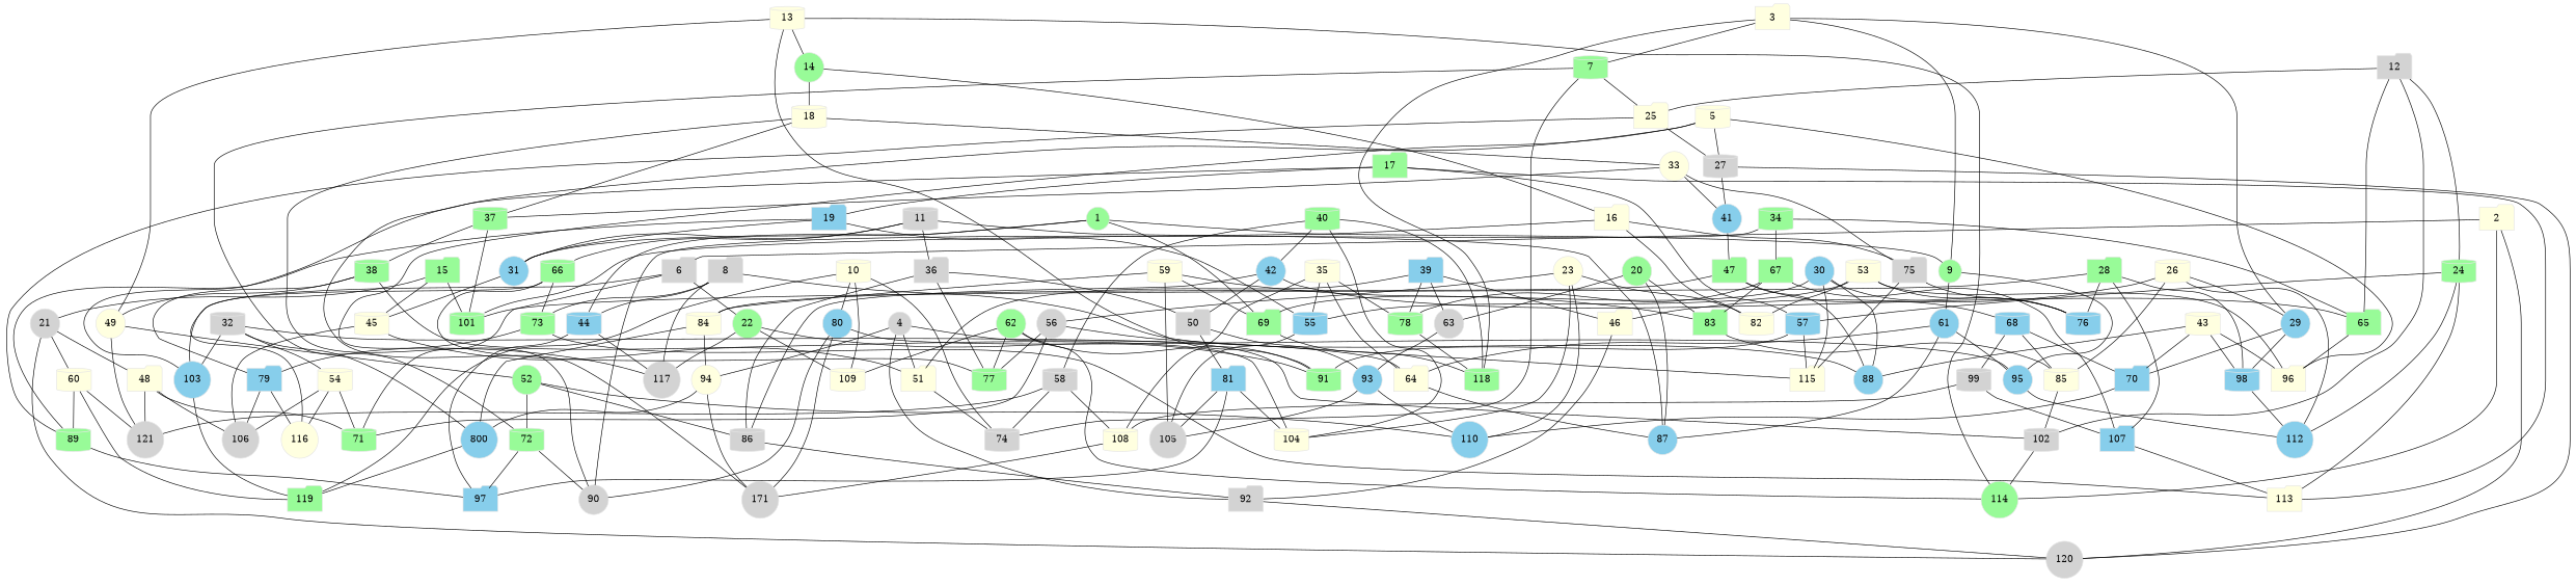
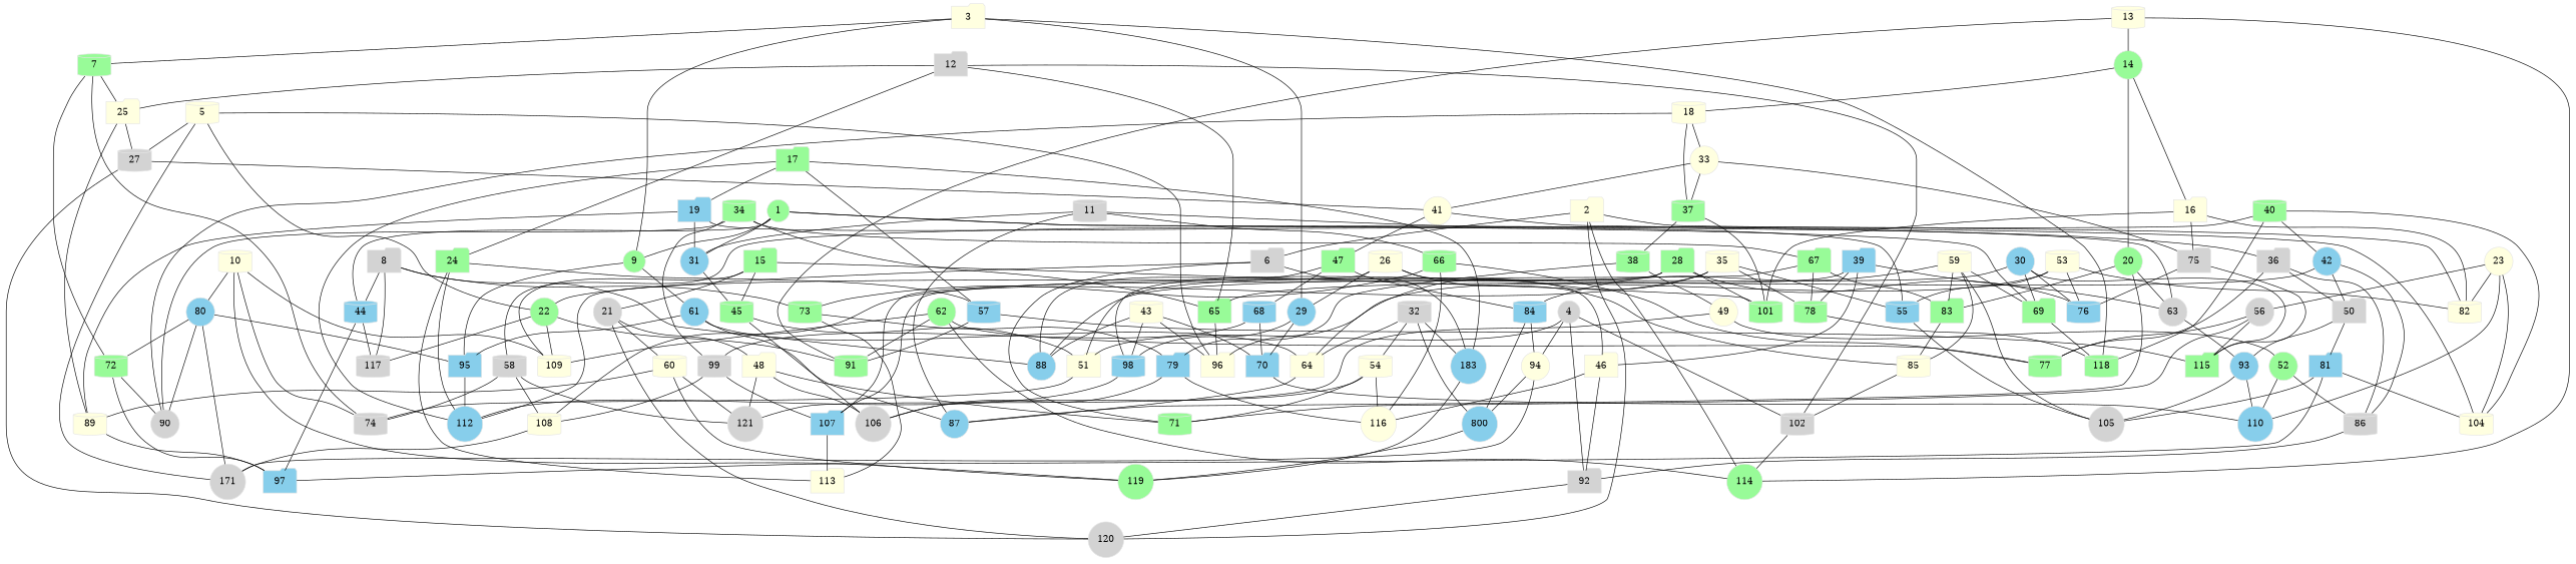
  graph {
    node [color=gray90 fillcolor=lightyellow shape=cylinder style=filled]
    1 [fillcolor=palegreen shape=circle]
    9 [fillcolor=palegreen shape=circle]
    31 [fillcolor=skyblue shape=circle]
    44 [fillcolor=skyblue]
    69 [fillcolor=palegreen shape=folder]
    61 [fillcolor=skyblue shape=circle]
-   95 [fillcolor=skyblue shape=circle]
-   45
-   117 [fillcolor=lightgrey shape=circle]
+   95 [fillcolor=skyblue shape=folder]
+   45 [fillcolor=palegreen]
+   117 [fillcolor=lightgrey]
    97 [fillcolor=skyblue shape=folder]
    118 [fillcolor=palegreen]
    2 [shape=folder]
    6 [fillcolor=lightgrey shape=folder]
    82
    114 [fillcolor=palegreen shape=circle]
    120 [fillcolor=lightgrey shape=circle]
    22 [fillcolor=palegreen shape=circle]
    71 [fillcolor=palegreen]
-   103 [fillcolor=skyblue shape=circle]
+   103 [fillcolor=skyblue shape=circle label=183]
    3 [shape=folder]
    7 [fillcolor=palegreen]
    29 [fillcolor=skyblue shape=circle]
    25 [shape=folder]
    72 [fillcolor=palegreen]
    74 [fillcolor=lightgrey]
    98 [fillcolor=skyblue]
    70 [fillcolor=skyblue shape=folder]
    4 [fillcolor=lightgrey shape=circle]
    51 [shape=folder]
    92 [fillcolor=lightgrey shape=folder]
    94 [shape=circle]
    102 [fillcolor=lightgrey]
    n33 [fillcolor=lightgrey label=171 shape=circle]
    n34 [fillcolor=skyblue label=800 shape=circle]
    5
    27 [fillcolor=lightgrey]
    96 [shape=folder]
-   41 [fillcolor=skyblue shape=circle]
+   41 [shape=circle]
    109
    91 [fillcolor=palegreen]
-   119 [fillcolor=palegreen shape=folder]
-   89 [fillcolor=palegreen]
+   119 [fillcolor=palegreen shape=circle]
+   89
    90 [fillcolor=lightgrey shape=circle]
    8 [fillcolor=lightgrey shape=folder]
    73 [fillcolor=palegreen]
    88 [fillcolor=skyblue shape=circle]
    113 [shape=folder]
    79 [fillcolor=skyblue shape=folder]
    87 [fillcolor=skyblue shape=circle]
    64 [shape=folder]
    112 [fillcolor=skyblue shape=circle]
    10
    80 [fillcolor=skyblue shape=circle]
    11 [fillcolor=lightgrey]
    36 [fillcolor=lightgrey shape=folder]
    66 [fillcolor=palegreen]
    50 [fillcolor=lightgrey shape=folder]
    77 [fillcolor=palegreen]
    86 [fillcolor=lightgrey]
    116 [shape=circle]
    12 [fillcolor=lightgrey shape=folder]
-   24 [fillcolor=palegreen]
+   24 [fillcolor=palegreen shape=folder]
    65 [fillcolor=palegreen shape=folder]
    57 [fillcolor=skyblue]
    13
    14 [fillcolor=palegreen shape=circle]
    49 [shape=circle]
    16 [shape=folder]
    18
    20 [fillcolor=palegreen shape=circle]
    121 [fillcolor=lightgrey shape=circle]
    52 [fillcolor=palegreen shape=circle]
    101 [fillcolor=palegreen]
    75 [fillcolor=lightgrey shape=folder]
    33 [shape=circle]
    37 [fillcolor=palegreen]
    63 [fillcolor=lightgrey shape=circle]
    83 [fillcolor=palegreen shape=folder]
    15 [fillcolor=palegreen shape=folder]
    21 [fillcolor=lightgrey shape=circle]
    48 [shape=folder]
    60
    106 [fillcolor=lightgrey shape=circle]
    76 [fillcolor=skyblue]
-   115 [shape=folder]
+   115 [fillcolor=palegreen shape=folder]
    17 [fillcolor=palegreen shape=folder]
    19 [fillcolor=skyblue shape=folder]
    55 [fillcolor=skyblue]
    38 [fillcolor=palegreen]
    105 [fillcolor=lightgrey shape=circle]
    93 [fillcolor=skyblue shape=circle]
    85
    23 [shape=circle]
    56 [fillcolor=lightgrey shape=circle]
    104
    110 [fillcolor=skyblue shape=circle]
    26
    46 [shape=folder]
    47 [fillcolor=palegreen shape=folder]
    28 [fillcolor=palegreen shape=folder]
    107 [fillcolor=skyblue shape=folder]
    30 [fillcolor=skyblue shape=circle]
    32 [fillcolor=lightgrey]
    54
    34 [fillcolor=palegreen]
    67 [fillcolor=palegreen shape=folder]
    99 [fillcolor=lightgrey]
    78 [fillcolor=palegreen]
    108
    35
    81 [fillcolor=skyblue shape=folder]
    39 [fillcolor=skyblue shape=folder]
    40 [fillcolor=palegreen]
    42 [fillcolor=skyblue shape=circle]
    58 [fillcolor=lightgrey]
    68 [fillcolor=skyblue]
-   84
+   84 [fillcolor=skyblue]
    43
    53
    59
    62 [fillcolor=palegreen shape=circle]
    1 -- 9
    1 -- 31
    1 -- 44
    1 -- 69
    9 -- 61
    9 -- 95
    31 -- 45
    44 -- 117
    44 -- 97
    69 -- 118
    61 -- 95
    61 -- 87
    61 -- 64
    95 -- 112
    45 -- 51
    45 -- 106
    2 -- 6
+   2 -- 82
    2 -- 114
    2 -- 120
    6 -- 22
    6 -- 71
    6 -- 103
    22 -- 117
    22 -- 109
    22 -- 91
    103 -- 119
    3 -- 9
    3 -- 118
    3 -- 7
    3 -- 29
    7 -- 25
    7 -- 72
    7 -- 74
    29 -- 98
    29 -- 70
    25 -- 27
    25 -- 89
    72 -- 97
    72 -- 90
    98 -- 112
    70 -- 110
    4 -- 51
    4 -- 92
    4 -- 94
    4 -- 102
    51 -- 74
    92 -- 120
    94 -- n33
    94 -- n34
    102 -- 114
    n34 -- 119
-   5 -- 117
+   5 -- 22
    5 -- n33
    5 -- 27
    5 -- 96
    27 -- 120
    27 -- 41
+   41 -- 63
    41 -- 47
    89 -- 97
    8 -- 44
    8 -- 117
    8 -- 73
    8 -- 88
    73 -- 113
    73 -- 79
    79 -- 116
    79 -- 106
    64 -- 87
    10 -- 74
    10 -- 109
    10 -- 119
    10 -- 80
    80 -- 95
    80 -- n33
    80 -- 90
    11 -- 31
    11 -- 87
    11 -- 36
    11 -- 66
    36 -- 50
    36 -- 77
    36 -- 86
    66 -- 73
    66 -- 77
    66 -- 116
    50 -- 93
    50 -- 81
    86 -- 92
    12 -- 25
    12 -- 102
    12 -- 24
    12 -- 65
    24 -- 113
    24 -- 112
    24 -- 57
    65 -- 96
    57 -- 91
    57 -- 115
    13 -- 114
    13 -- 91
    13 -- 14
-   13 -- 49
    14 -- 16
    14 -- 18
+   14 -- 20
    49 -- 121
    49 -- 52
    16 -- 82
    16 -- 101
    16 -- 75
    18 -- 90
    18 -- 33
    18 -- 37
    20 -- 87
    20 -- 63
    20 -- 83
-   52 -- 72
+   80 -- 72
    52 -- 86
    52 -- 110
    75 -- 76
    75 -- 115
    33 -- 41
    33 -- 75
    33 -- 37
    37 -- 101
    37 -- 38
    63 -- 93
    83 -- 85
    15 -- 45
+   15 -- 109
    15 -- 101
    15 -- 21
    21 -- 120
    21 -- 48
    21 -- 60
    48 -- 71
    48 -- 121
    48 -- 106
    60 -- 119
    60 -- 89
    60 -- 121
    17 -- 103
-   17 -- 113
+   17 -- 112
    17 -- 57
    17 -- 19
    19 -- 31
    19 -- 89
    19 -- 55
    55 -- 105
    38 -- 79
    38 -- 49
-   38 -- 104
+   1 -- 104
    93 -- 105
    93 -- 110
    85 -- 102
    23 -- 82
    23 -- 56
    23 -- 104
    23 -- 110
    56 -- 71
    56 -- 77
    56 -- 115
    26 -- 29
    26 -- 112
    26 -- 85
    26 -- 46
    46 -- 92
+   46 -- 116
    47 -- 88
    47 -- 68
    47 -- 84
    28 -- 98
    28 -- 101
    28 -- 76
    28 -- 107
    107 -- 113
    30 -- 69
    30 -- 88
    30 -- 76
    30 -- 115
    32 -- 103
    32 -- n34
    32 -- 64
    32 -- 54
    54 -- 71
    54 -- 116
    54 -- 106
    34 -- 90
    34 -- 65
    34 -- 67
+   34 -- 99
    67 -- 83
    67 -- 107
    67 -- 78
    99 -- 107
    99 -- 108
    78 -- 118
    108 -- n33
    35 -- 64
    35 -- 55
    35 -- 78
    35 -- 108
    81 -- 97
    81 -- 105
    81 -- 104
    39 -- 51
    39 -- 63
    39 -- 46
    39 -- 78
    40 -- 118
    40 -- 104
    40 -- 42
    40 -- 58
    42 -- 50
    42 -- 86
    42 -- 65
    58 -- 74
    58 -- 121
    58 -- 108
    68 -- 70
-   68 -- 85
+   59 -- 85
    68 -- 99
    84 -- 94
    84 -- n34
    43 -- 98
    43 -- 70
    43 -- 96
    43 -- 88
    53 -- 82
    53 -- 96
    53 -- 76
    53 -- 55
    59 -- 69
    59 -- 83
    59 -- 105
    59 -- 84
    62 -- 114
    62 -- 109
    62 -- 91
    62 -- 77
  }
